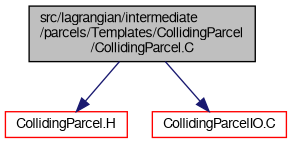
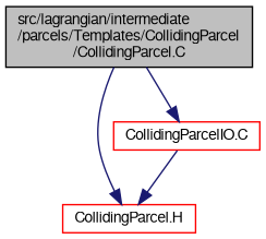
  digraph {
    node [color=red fontname=FreeSans fontsize=10 shape=record]
    edge [color=midnightblue fontname=FreeSans fontsize=10 labelfontname=FreeSans labelfontsize=10 style=solid]
    n1 [color=black fillcolor=grey75 fontcolor=black height=0.2 label="src/lagrangian/intermediate\l/parcels/Templates/CollidingParcel\l/CollidingParcel.C" style=filled width=0.4]
    n2 [height=0.2 label="CollidingParcel.H" width=0.4]
    n3 [height=0.2 label="CollidingParcelIO.C" width=0.4]
    n1 -> n2
    n1 -> n3
+   n3 -> n2
  }
